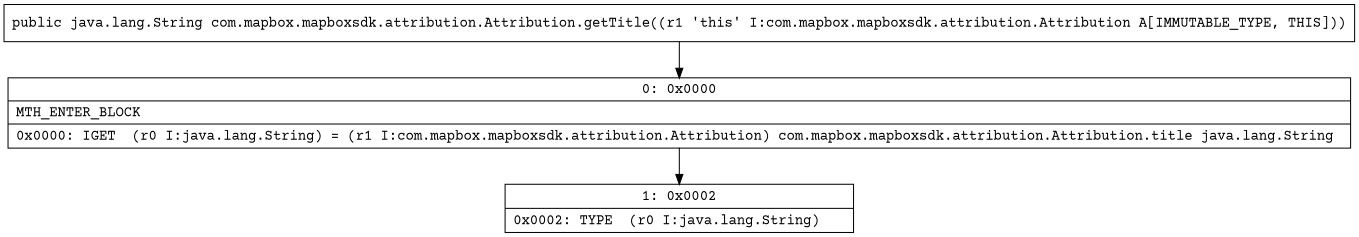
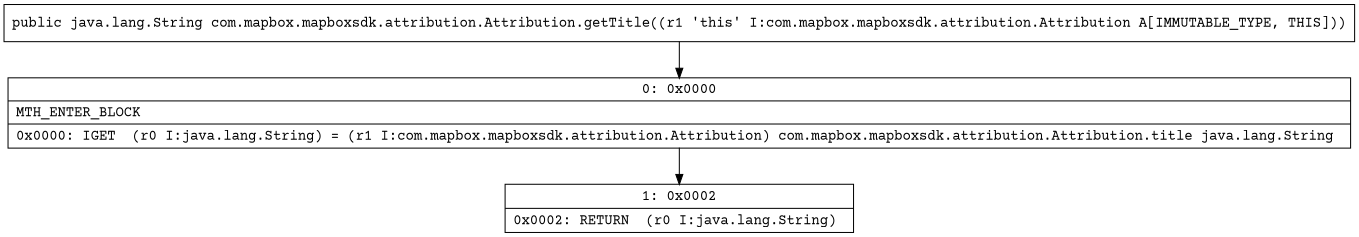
  digraph {
    fontname="Courier Prime"
    node [shape=record fontname="Courier Prime"]
    edge [fontname="Courier Prime"]
    n1 [label="{0\:\ 0x0000|MTH_ENTER_BLOCK\l|0x0000: IGET  (r0 I:java.lang.String) = (r1 I:com.mapbox.mapboxsdk.attribution.Attribution) com.mapbox.mapboxsdk.attribution.Attribution.title java.lang.String \l}"]
-   n2 [label="{1\:\ 0x0002|0x0002: TYPE  (r0 I:java.lang.String) \l}"]
+   n2 [label="{1\:\ 0x0002|0x0002: RETURN  (r0 I:java.lang.String) \l}"]
    n3 [label="{public java.lang.String com.mapbox.mapboxsdk.attribution.Attribution.getTitle((r1 'this' I:com.mapbox.mapboxsdk.attribution.Attribution A[IMMUTABLE_TYPE, THIS])) }"]
    n1 -> n2
    n3 -> n1
  }
